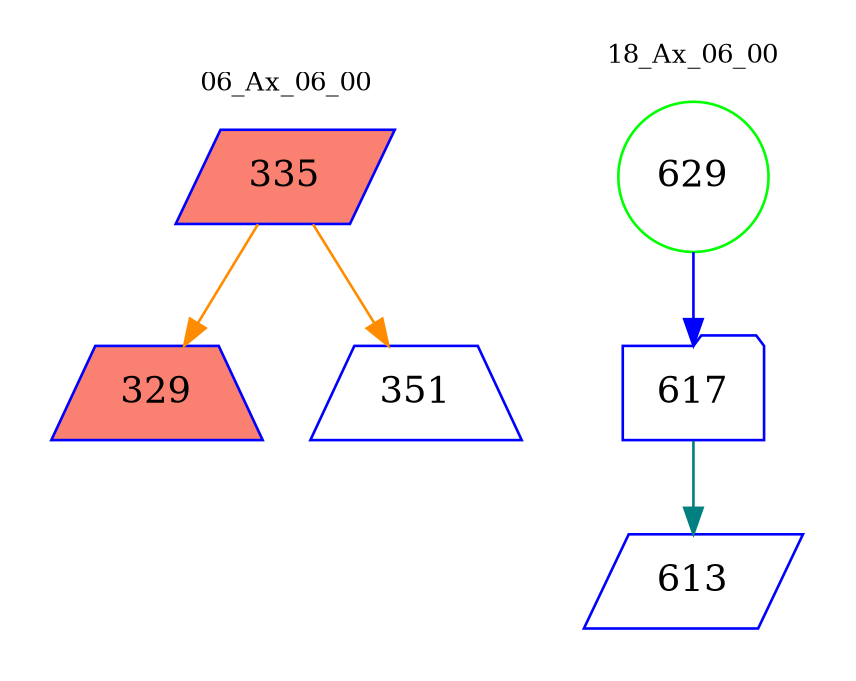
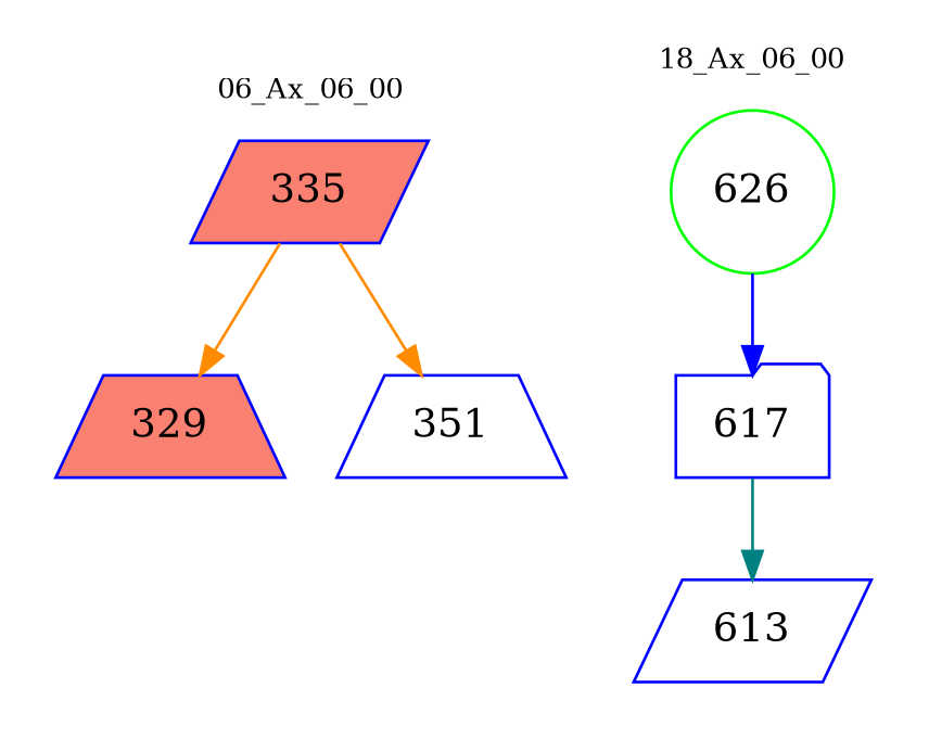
  digraph {
    node [color=blue fillcolor=white shape=parallelogram style=filled]
    edge [color=darkorange]
    n1 [fillcolor=salmon label=335]
    n2 [fillcolor=salmon label=329 shape=trapezium]
    n3 [label=351 shape=trapezium]
    n4 [label=617 shape=folder]
    n5 [label=613]
-   n6 [color=green label=629 shape=circle]
+   n6 [color=green label=626 shape=circle]
    subgraph cluster_1 {
      color=white
      fontsize=10
      label="06_Ax_06_00"
      n1
      n2
      n3
    }
    subgraph cluster_2 {
      color=white
      fontsize=10
      label="18_Ax_06_00"
      n4
      n5
      n6
    }
    n1 -> n2
    n1 -> n3
    n4 -> n5 [color=teal]
    n6 -> n4 [color=blue]
  }
